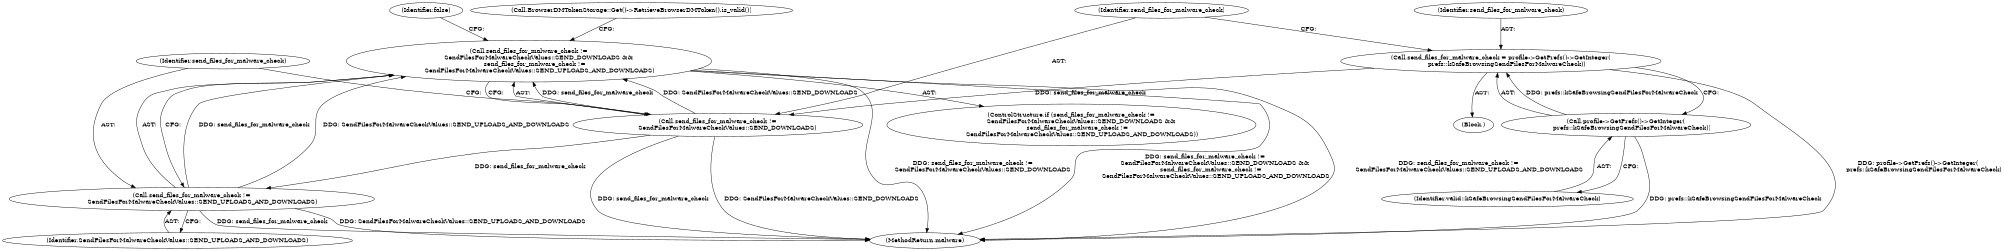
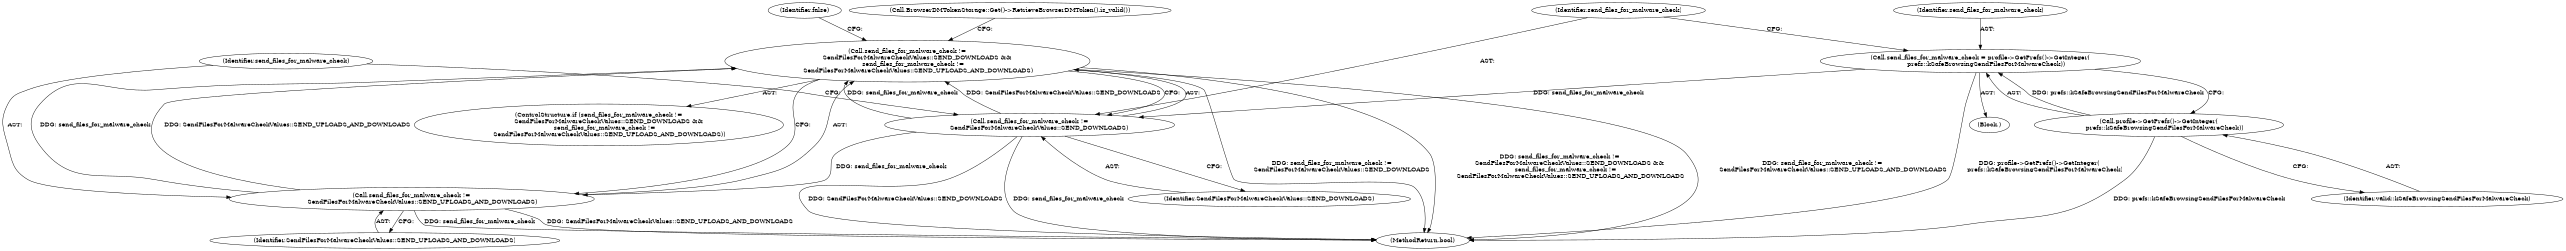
  digraph {
    n1 [label="(Call,send_files_for_malware_check !=\n          SendFilesForMalwareCheckValues::SEND_DOWNLOADS &&\n      send_files_for_malware_check !=\n           SendFilesForMalwareCheckValues::SEND_UPLOADS_AND_DOWNLOADS)"]
    n2 [label="(Call,send_files_for_malware_check !=\n          SendFilesForMalwareCheckValues::SEND_DOWNLOADS)"]
    n3 [label="(Call,send_files_for_malware_check !=\n           SendFilesForMalwareCheckValues::SEND_UPLOADS_AND_DOWNLOADS)"]
    n4 [label="(ControlStructure,if (send_files_for_malware_check !=\n          SendFilesForMalwareCheckValues::SEND_DOWNLOADS &&\n      send_files_for_malware_check !=\n           SendFilesForMalwareCheckValues::SEND_UPLOADS_AND_DOWNLOADS))"]
-   n5 [label="(MethodReturn,malware)"]
+   n5 [label="(MethodReturn,bool)"]
+   n6 [label="(Identifier,SendFilesForMalwareCheckValues::SEND_DOWNLOADS)"]
    n7 [label="(Identifier,SendFilesForMalwareCheckValues::SEND_UPLOADS_AND_DOWNLOADS)"]
    n8 [label="(Call,send_files_for_malware_check = profile->GetPrefs()->GetInteger(\n      prefs::kSafeBrowsingSendFilesForMalwareCheck))"]
    n9 [label="(Call,profile->GetPrefs()->GetInteger(\n      prefs::kSafeBrowsingSendFilesForMalwareCheck))"]
    n10 [label="(Block,)"]
    n11 [label="(Identifier,valid::kSafeBrowsingSendFilesForMalwareCheck)"]
    n12 [label="(Identifier,send_files_for_malware_check)"]
    n13 [label="(Identifier,send_files_for_malware_check)"]
    n14 [label="(Identifier,false)"]
    n15 [label="(Call,BrowserDMTokenStorage::Get()->RetrieveBrowserDMToken().is_valid())"]
    n16 [label="(Identifier,send_files_for_malware_check)"]
    n1 -> n2 [label="CFG: "]
    n1 -> n3 [label="CFG: "]
    n1 -> n4 [label="AST: "]
    n1 -> n5 [label="DDG: send_files_for_malware_check !=\n          SendFilesForMalwareCheckValues::SEND_DOWNLOADS"]
    n1 -> n5 [label="DDG: send_files_for_malware_check !=\n          SendFilesForMalwareCheckValues::SEND_DOWNLOADS &&\n      send_files_for_malware_check !=\n           SendFilesForMalwareCheckValues::SEND_UPLOADS_AND_DOWNLOADS"]
    n1 -> n5 [label="DDG: send_files_for_malware_check !=\n           SendFilesForMalwareCheckValues::SEND_UPLOADS_AND_DOWNLOADS"]
    n2 -> n1 [label="AST: "]
    n2 -> n1 [label="DDG: send_files_for_malware_check"]
    n2 -> n1 [label="DDG: SendFilesForMalwareCheckValues::SEND_DOWNLOADS"]
    n2 -> n3 [label="DDG: send_files_for_malware_check"]
    n2 -> n5 [label="DDG: send_files_for_malware_check"]
    n2 -> n5 [label="DDG: SendFilesForMalwareCheckValues::SEND_DOWNLOADS"]
+   n2 -> n6 [label="CFG: "]
    n3 -> n1 [label="AST: "]
    n3 -> n1 [label="DDG: send_files_for_malware_check"]
    n3 -> n1 [label="DDG: SendFilesForMalwareCheckValues::SEND_UPLOADS_AND_DOWNLOADS"]
    n3 -> n5 [label="DDG: SendFilesForMalwareCheckValues::SEND_UPLOADS_AND_DOWNLOADS"]
    n3 -> n5 [label="DDG: send_files_for_malware_check"]
    n3 -> n7 [label="CFG: "]
+   n6 -> n2 [label="AST: "]
    n7 -> n3 [label="AST: "]
    n8 -> n2 [label="DDG: send_files_for_malware_check"]
    n8 -> n5 [label="DDG: profile->GetPrefs()->GetInteger(\n      prefs::kSafeBrowsingSendFilesForMalwareCheck)"]
    n8 -> n9 [label="CFG: "]
    n8 -> n10 [label="AST: "]
    n9 -> n5 [label="DDG: prefs::kSafeBrowsingSendFilesForMalwareCheck"]
    n9 -> n8 [label="AST: "]
    n9 -> n8 [label="DDG: prefs::kSafeBrowsingSendFilesForMalwareCheck"]
    n9 -> n11 [label="CFG: "]
    n11 -> n9 [label="AST: "]
    n12 -> n8 [label="AST: "]
    n13 -> n2 [label="CFG: "]
    n13 -> n3 [label="AST: "]
    n14 -> n1 [label="CFG: "]
    n15 -> n1 [label="CFG: "]
    n16 -> n2 [label="AST: "]
    n16 -> n8 [label="CFG: "]
  }
